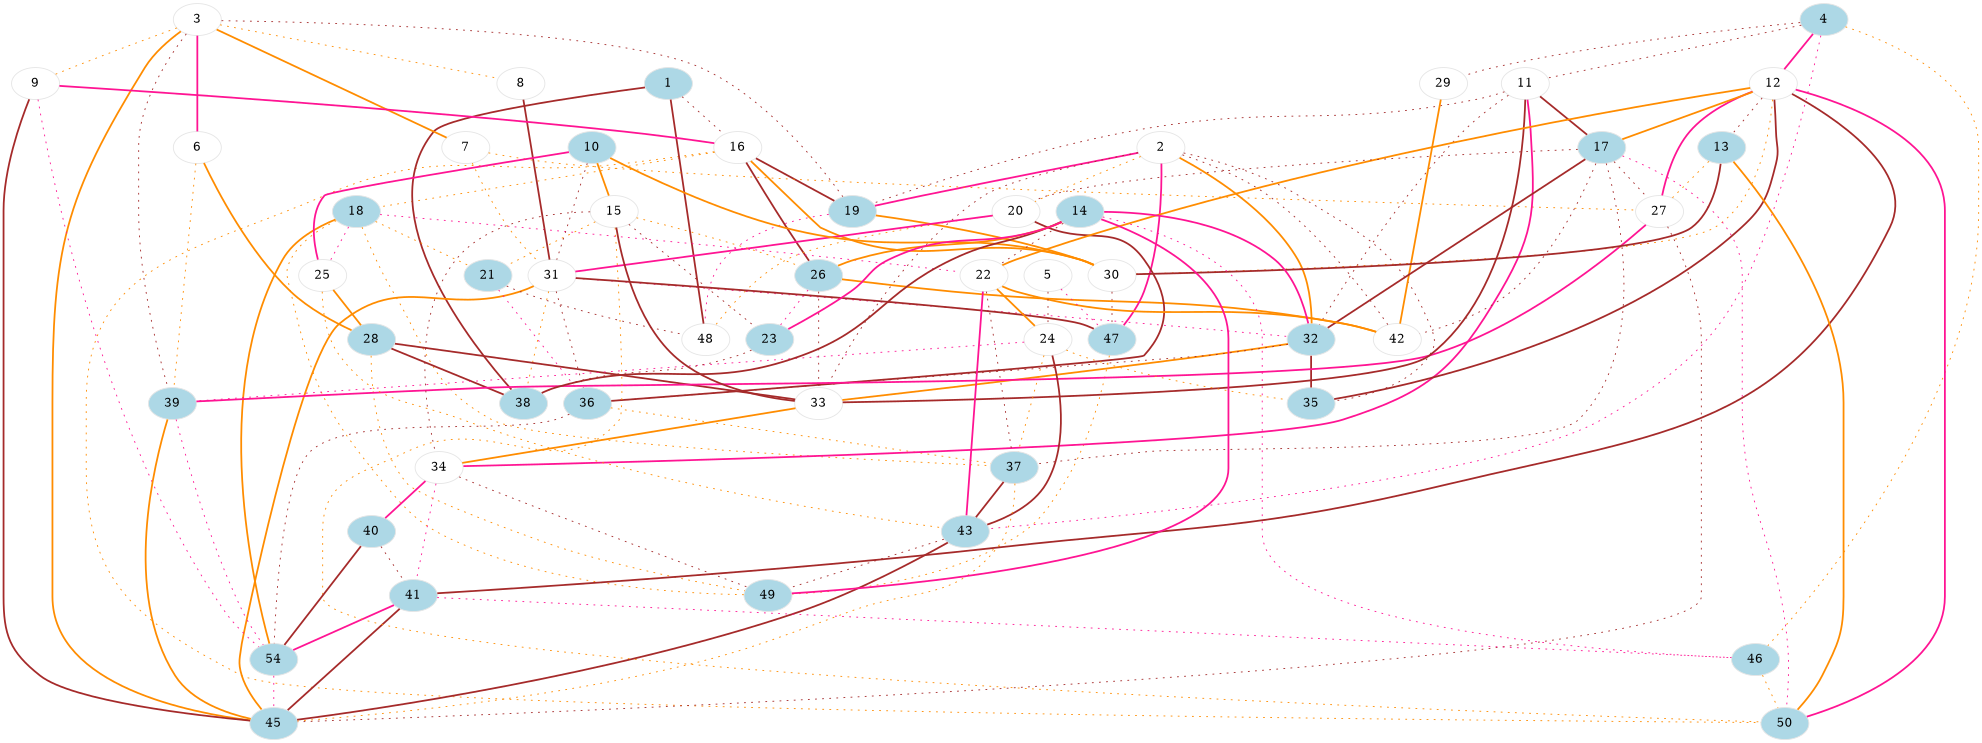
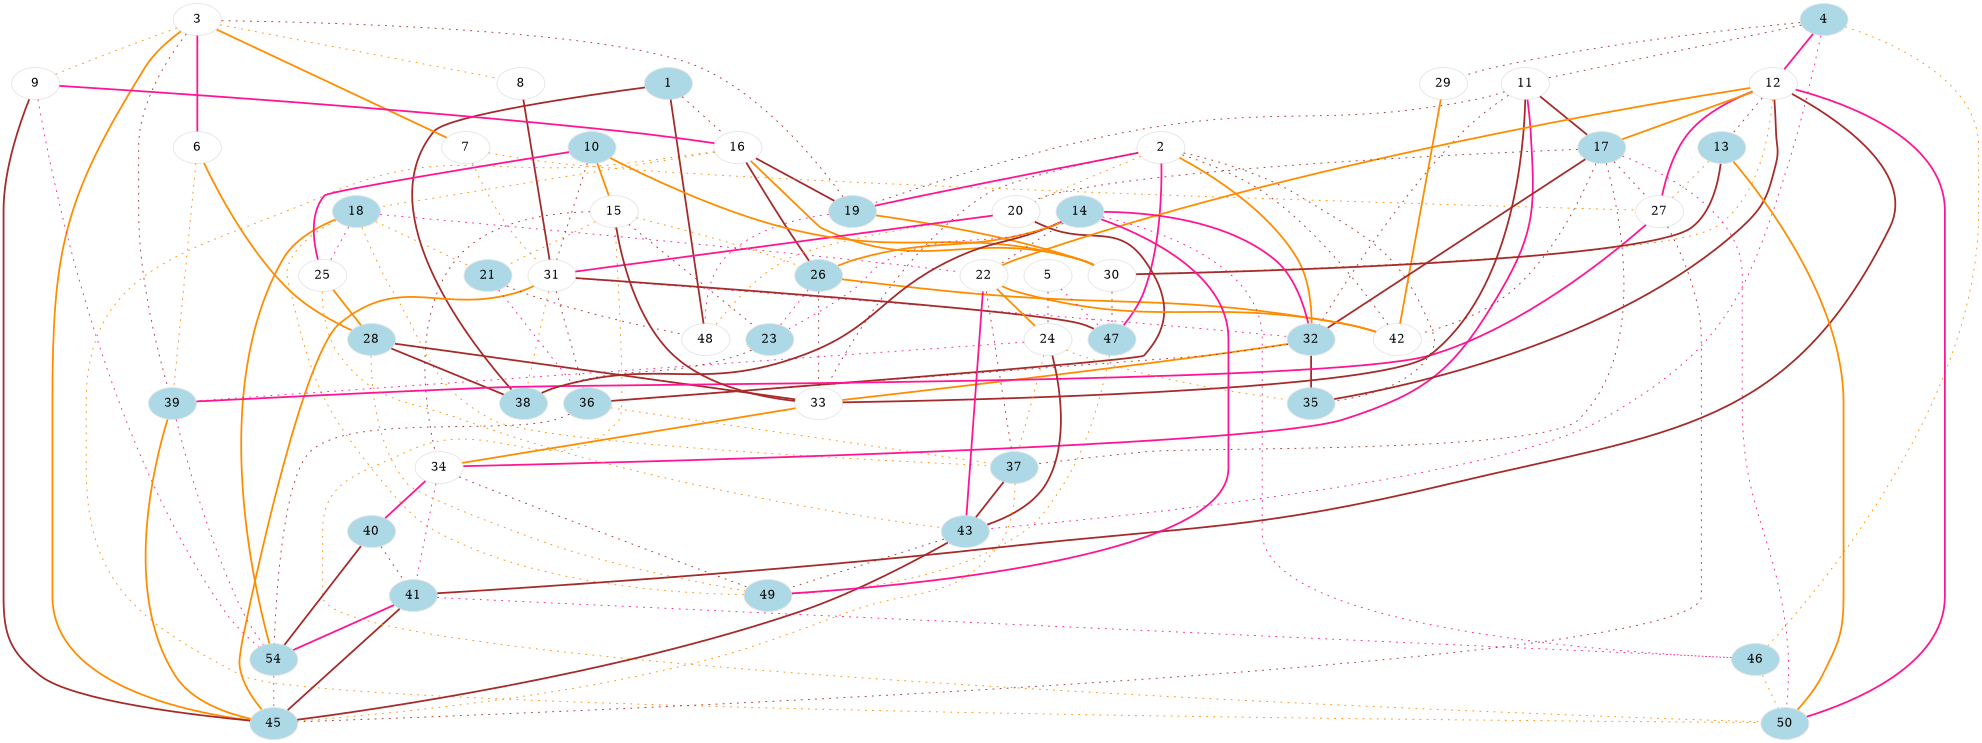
  graph {
    node [color=gray90 fillcolor=lightblue style=filled]
    edge [color=brown style=dotted weight=1.0]
    16 [fillcolor=white]
    1
    38
    48 [fillcolor=white]
    19
    30 [fillcolor=white]
    50
    26
    18
    2 [fillcolor=white]
    20 [fillcolor=white]
    32
    33 [fillcolor=white]
    35
    42 [fillcolor=white]
    47
    31 [fillcolor=white]
    36
    34 [fillcolor=white]
    49
    3 [fillcolor=white]
    6 [fillcolor=white]
    7 [fillcolor=white]
    8 [fillcolor=white]
    9 [fillcolor=white]
    39
    45
    28
    27 [fillcolor=white]
    n30 [label=54]
    11 [fillcolor=white]
    4
    12 [fillcolor=white]
    29 [fillcolor=white]
    43
    46
    17
    13
    22 [fillcolor=white]
    41
    5 [fillcolor=white]
    24 [fillcolor=white]
    37
    10
    15 [fillcolor=white]
    25 [fillcolor=white]
    23
    21
    40
    14
    16 -- 19 [style=bold]
    16 -- 30 [color=darkorange style=bold weight=2.0]
    16 -- 50 [color=darkorange]
    16 -- 26 [style=bold]
    16 -- 18 [color=darkorange]
    1 -- 16
    1 -- 38 [style=bold]
    1 -- 48 [style=bold]
    19 -- 48 [color=deeppink]
    19 -- 30 [color=darkorange style=bold]
    30 -- 47
    26 -- 33
    26 -- 42 [color=darkorange style=bold]
    26 -- 23 [color=deeppink]
    18 -- 49 [color=darkorange]
    18 -- n30 [color=darkorange style=bold]
    18 -- 22 [color=deeppink]
    18 -- 37 [color=darkorange]
    18 -- 25 [color=deeppink]
    18 -- 21 [color=darkorange]
    2 -- 19 [color=deeppink style=bold]
    2 -- 20 [color=darkorange]
    2 -- 32 [color=darkorange style=bold]
    2 -- 33
    2 -- 35
    2 -- 42
    2 -- 47 [color=deeppink style=bold]
    20 -- 48 [color=darkorange]
    20 -- 31 [color=deeppink style=bold]
    20 -- 36 [style=bold]
    32 -- 33 [color=darkorange style=bold]
    32 -- 35 [style=bold]
    32 -- 36
    33 -- 34 [color=darkorange style=bold]
    47 -- 49 [color=darkorange]
    31 -- 38 [color=darkorange]
    31 -- 32 [color=deeppink weight=2.0]
    31 -- 47 [style=bold]
    31 -- 36
    31 -- 45 [color=darkorange style=bold]
    36 -- n30
    36 -- 37 [color=darkorange]
    34 -- 49
    34 -- 41 [color=deeppink]
    34 -- 40 [color=deeppink style=bold]
    3 -- 19
    3 -- 6 [color=deeppink style=bold weight=2.0]
    3 -- 7 [color=darkorange style=bold weight=2.0]
    3 -- 8 [color=darkorange]
    3 -- 9 [color=darkorange weight=2.0]
    3 -- 39
    3 -- 45 [color=darkorange style=bold]
    6 -- 39 [color=darkorange]
    6 -- 28 [color=darkorange style=bold]
    7 -- 31 [color=darkorange]
    7 -- 27 [color=darkorange]
    8 -- 31 [style=bold]
    9 -- 16 [color=deeppink style=bold]
    9 -- 45 [style=bold]
    9 -- n30 [color=deeppink]
    39 -- 45 [color=darkorange style=bold]
    39 -- n30 [color=deeppink]
    28 -- 38 [style=bold]
    28 -- 33 [style=bold]
    28 -- 49 [color=darkorange]
    27 -- 39 [color=deeppink style=bold]
    27 -- 45
    n30 -- 45 [color=deeppink weight=2.0]
    11 -- 19
    11 -- 32
    11 -- 33 [style=bold]
    11 -- 34 [color=deeppink style=bold]
    11 -- 17 [style=bold]
    4 -- 11
    4 -- 12 [color=deeppink style=bold]
    4 -- 29
    4 -- 43 [color=deeppink weight=2.0]
    4 -- 46 [color=darkorange]
    12 -- 30 [color=darkorange]
    12 -- 50 [color=deeppink style=bold]
    12 -- 35 [style=bold]
    12 -- 27 [color=deeppink style=bold]
    12 -- 17 [color=darkorange style=bold]
    12 -- 13
    12 -- 22 [color=darkorange style=bold]
    12 -- 41 [style=bold]
    29 -- 42 [color=darkorange style=bold]
    43 -- 49
    43 -- 45 [style=bold]
    46 -- 50 [color=darkorange]
    17 -- 50 [color=deeppink]
    17 -- 20
    17 -- 32 [style=bold]
    17 -- 42
    17 -- 27
    17 -- 37
    13 -- 30 [style=bold]
    13 -- 50 [color=darkorange style=bold]
    13 -- 27 [color=darkorange]
    22 -- 42 [color=darkorange style=bold]
    22 -- 43 [color=deeppink style=bold]
    22 -- 24 [color=darkorange style=bold weight=2.0]
    22 -- 37
    41 -- 45 [style=bold]
    41 -- n30 [color=deeppink style=bold]
    41 -- 46 [color=deeppink]
    5 -- 47 [color=deeppink]
    5 -- 24
    24 -- 35 [color=darkorange weight=2.0]
    24 -- 39 [color=deeppink]
    24 -- 43 [style=bold]
    24 -- 37 [color=darkorange]
    37 -- 45 [color=darkorange weight=2.0]
    37 -- 43 [style=bold]
    10 -- 30 [color=darkorange style=bold]
    10 -- 31
    10 -- 15 [color=darkorange style=bold]
    10 -- 25 [color=deeppink style=bold]
    15 -- 50 [color=darkorange]
    15 -- 26 [color=darkorange weight=2.0]
    15 -- 33 [style=bold]
    15 -- 34
    15 -- 23
    15 -- 21 [color=darkorange]
    25 -- 28 [color=darkorange style=bold]
    25 -- 43 [color=darkorange]
    23 -- 38
    21 -- 48
    21 -- 36 [color=deeppink]
    40 -- n30 [style=bold]
    40 -- 41
    14 -- 38 [style=bold]
    14 -- 26 [color=darkorange style=bold]
    14 -- 32 [color=deeppink style=bold]
    14 -- 49 [color=deeppink style=bold]
    14 -- 46 [color=deeppink]
    14 -- 22
-   14 -- 23 [color=deeppink style=bold]
+   14 -- 23 [color=deeppink]
  }
